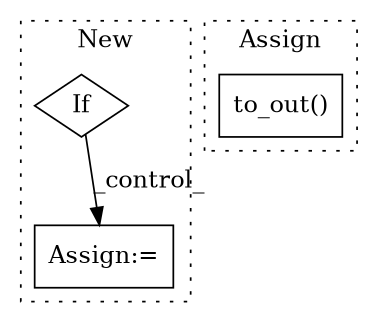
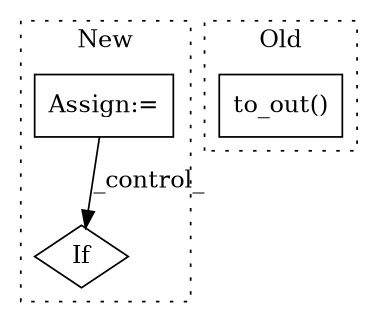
  digraph {
    node [shape=box]
    n1 [a=96 l="3,14" label=If s="3558,3578" shape=diamond]
    n2 [a=68 l=3 label="Assign:=" s=3600]
    n3 [a=75 l="12,1" label="to_out()" s="3132,3147"]
    subgraph cluster_1 {
      label=New
      style=dotted
      n1
      n2
    }
    subgraph cluster_2 {
-     label=Assign
+     label=Old
      style=dotted
      n3
    }
-   n1 -> n2 [label=_control_]
+   n2 -> n1 [label=_control_]
  }
